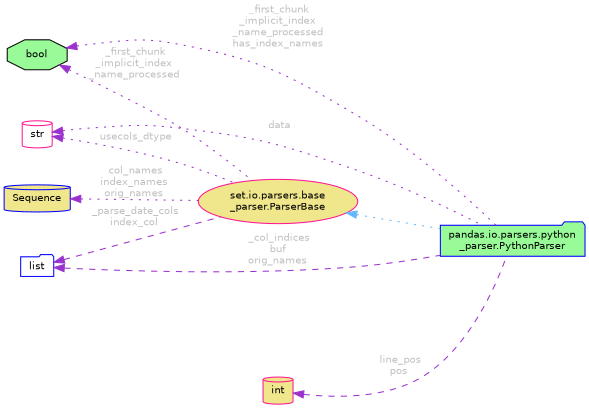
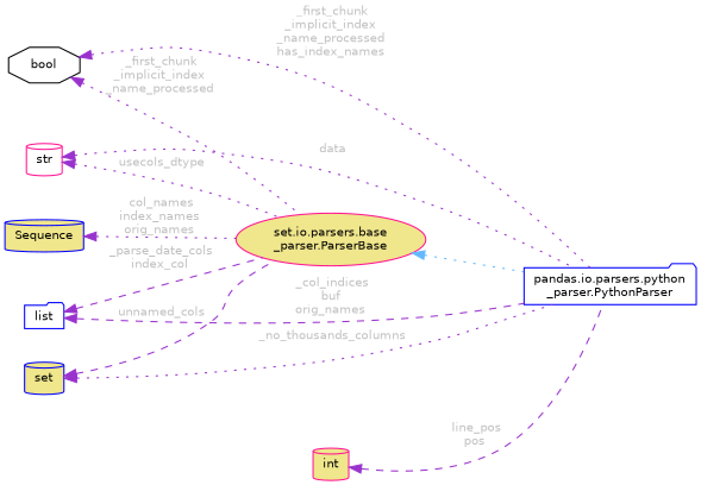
  digraph {
    rankdir=LR
    node [color=blue fillcolor=khaki fontname=Helvetica fontsize=10 shape=cylinder style=filled]
    edge [color=darkorchid3 dir=back fontname=Helvetica fontsize=10 labelfontname=Helvetica labelfontsize=10 style=dotted fontcolor=grey]
-   n1 [fillcolor=palegreen fontcolor=black height=0.2 label="pandas.io.parsers.python\l_parser.PythonParser" shape=folder width=0.4]
+   n1 [fillcolor=white fontcolor=black height=0.2 label="pandas.io.parsers.python\l_parser.PythonParser" shape=folder width=0.4]
    n2 [color=deeppink height=0.2 label="set.io.parsers.base\l_parser.ParserBase" shape=ellipse width=0.4]
    n3 [color=deeppink fillcolor=white height=0.2 label=str width=0.4]
-   n4 [color=black fillcolor=palegreen height=0.2 label=bool shape=octagon width=0.4]
+   n4 [color=black fillcolor=white height=0.2 label=bool shape=octagon width=0.4]
    n5 [height=0.2 label=Sequence width=0.4]
    n6 [fillcolor=white height=0.2 label=list shape=folder width=0.4]
+   n7 [height=0.2 label=set width=0.4]
    n8 [color=deeppink height=0.2 label=int width=0.4]
    n2 -> n1 [color=steelblue1 fontcolor=""]
    n3 -> n1 [label=" data"]
    n3 -> n2 [label=" usecols_dtype"]
    n4 -> n1 [label=" _first_chunk\n_implicit_index\n_name_processed\nhas_index_names"]
    n4 -> n2 [label=" _first_chunk\n_implicit_index\n_name_processed"]
    n5 -> n2 [label=" col_names\nindex_names\norig_names"]
    n6 -> n1 [label=" _col_indices\nbuf\norig_names" style=dashed]
    n6 -> n2 [label=" _parse_date_cols\nindex_col" style=dashed]
+   n7 -> n1 [label=" _no_thousands_columns"]
+   n7 -> n2 [label=" unnamed_cols" style=dashed]
    n8 -> n1 [label=" line_pos\npos" style=dashed]
  }
